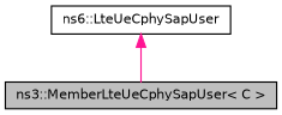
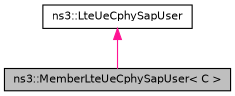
  digraph {
    node [color=black fontname=Helvetica fontsize=10 shape=record style=filled]
    n1 [fillcolor=grey75 fontcolor=black height=0.2 label="ns3::MemberLteUeCphySapUser\< C \>" width=0.4]
-   n2 [fillcolor=white height=0.2 label="ns6::LteUeCphySapUser" width=0.4]
+   n2 [fillcolor=white height=0.2 label="ns3::LteUeCphySapUser" width=0.4]
    n2 -> n1 [color=deeppink dir=back fontname=Helvetica fontsize=10 labelfontname=Helvetica labelfontsize=10 style=solid]
  }
